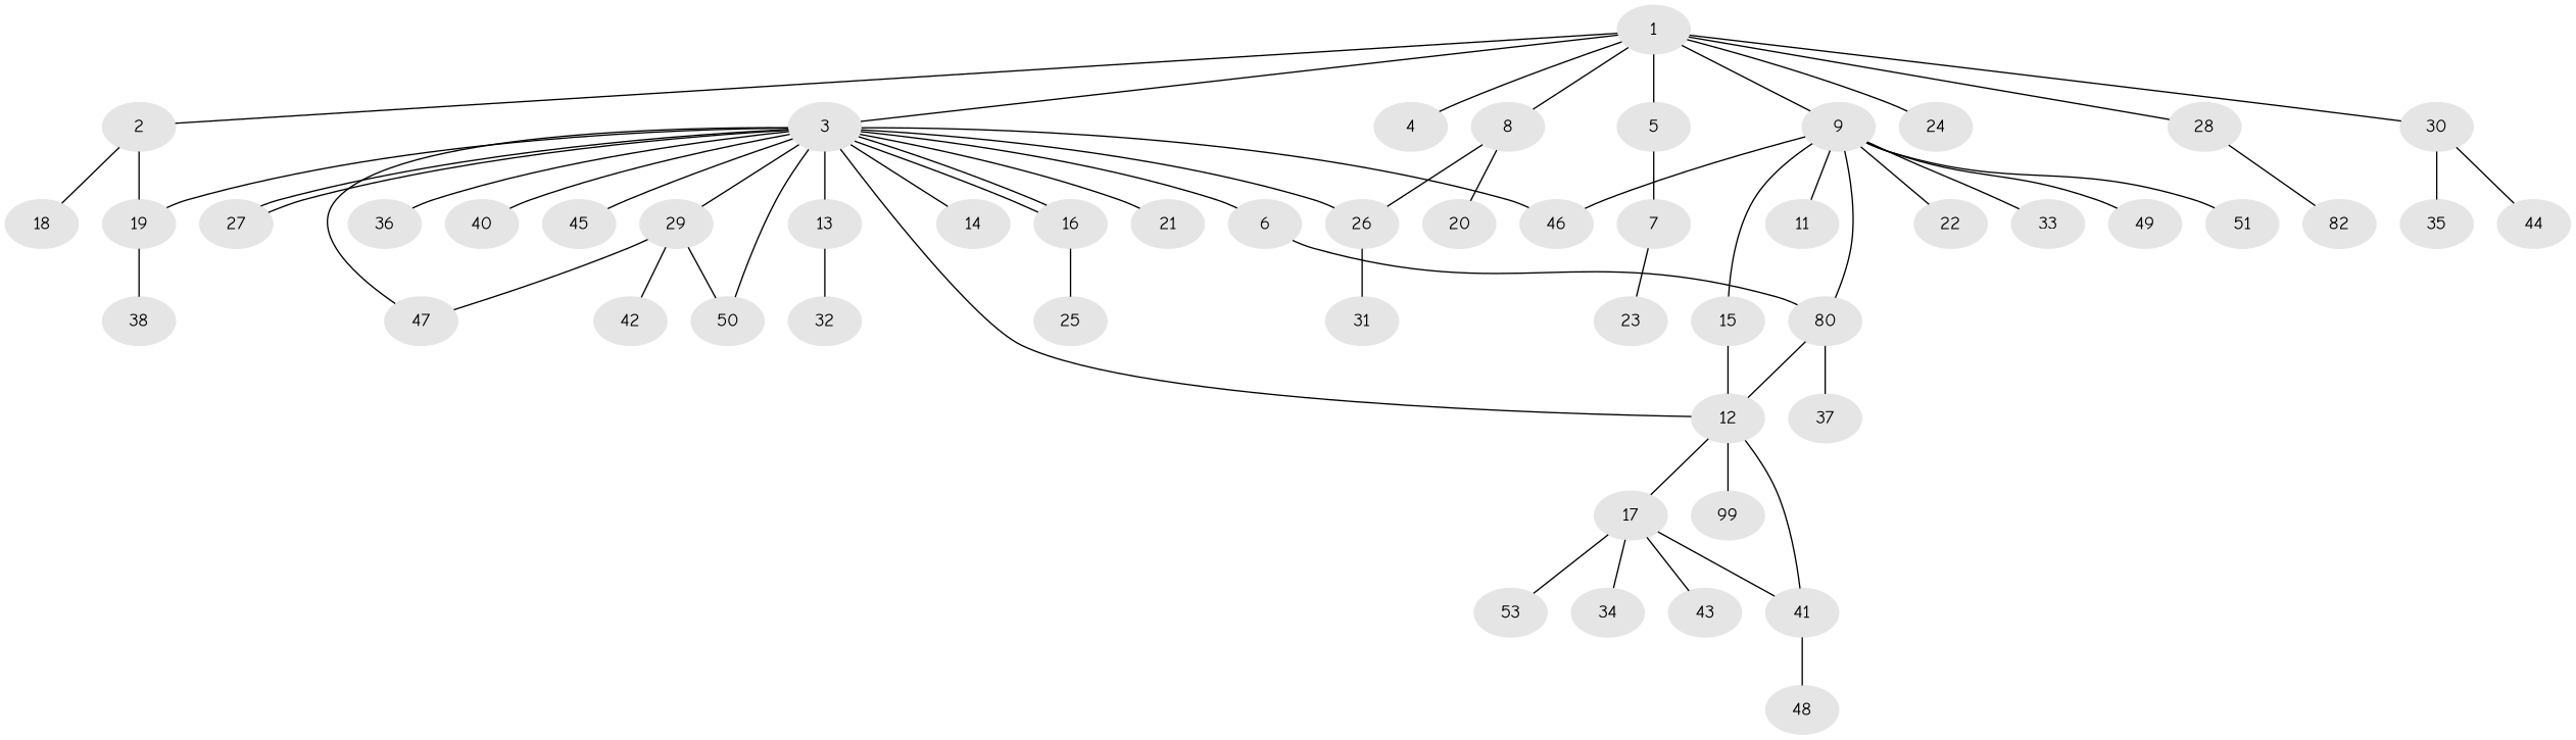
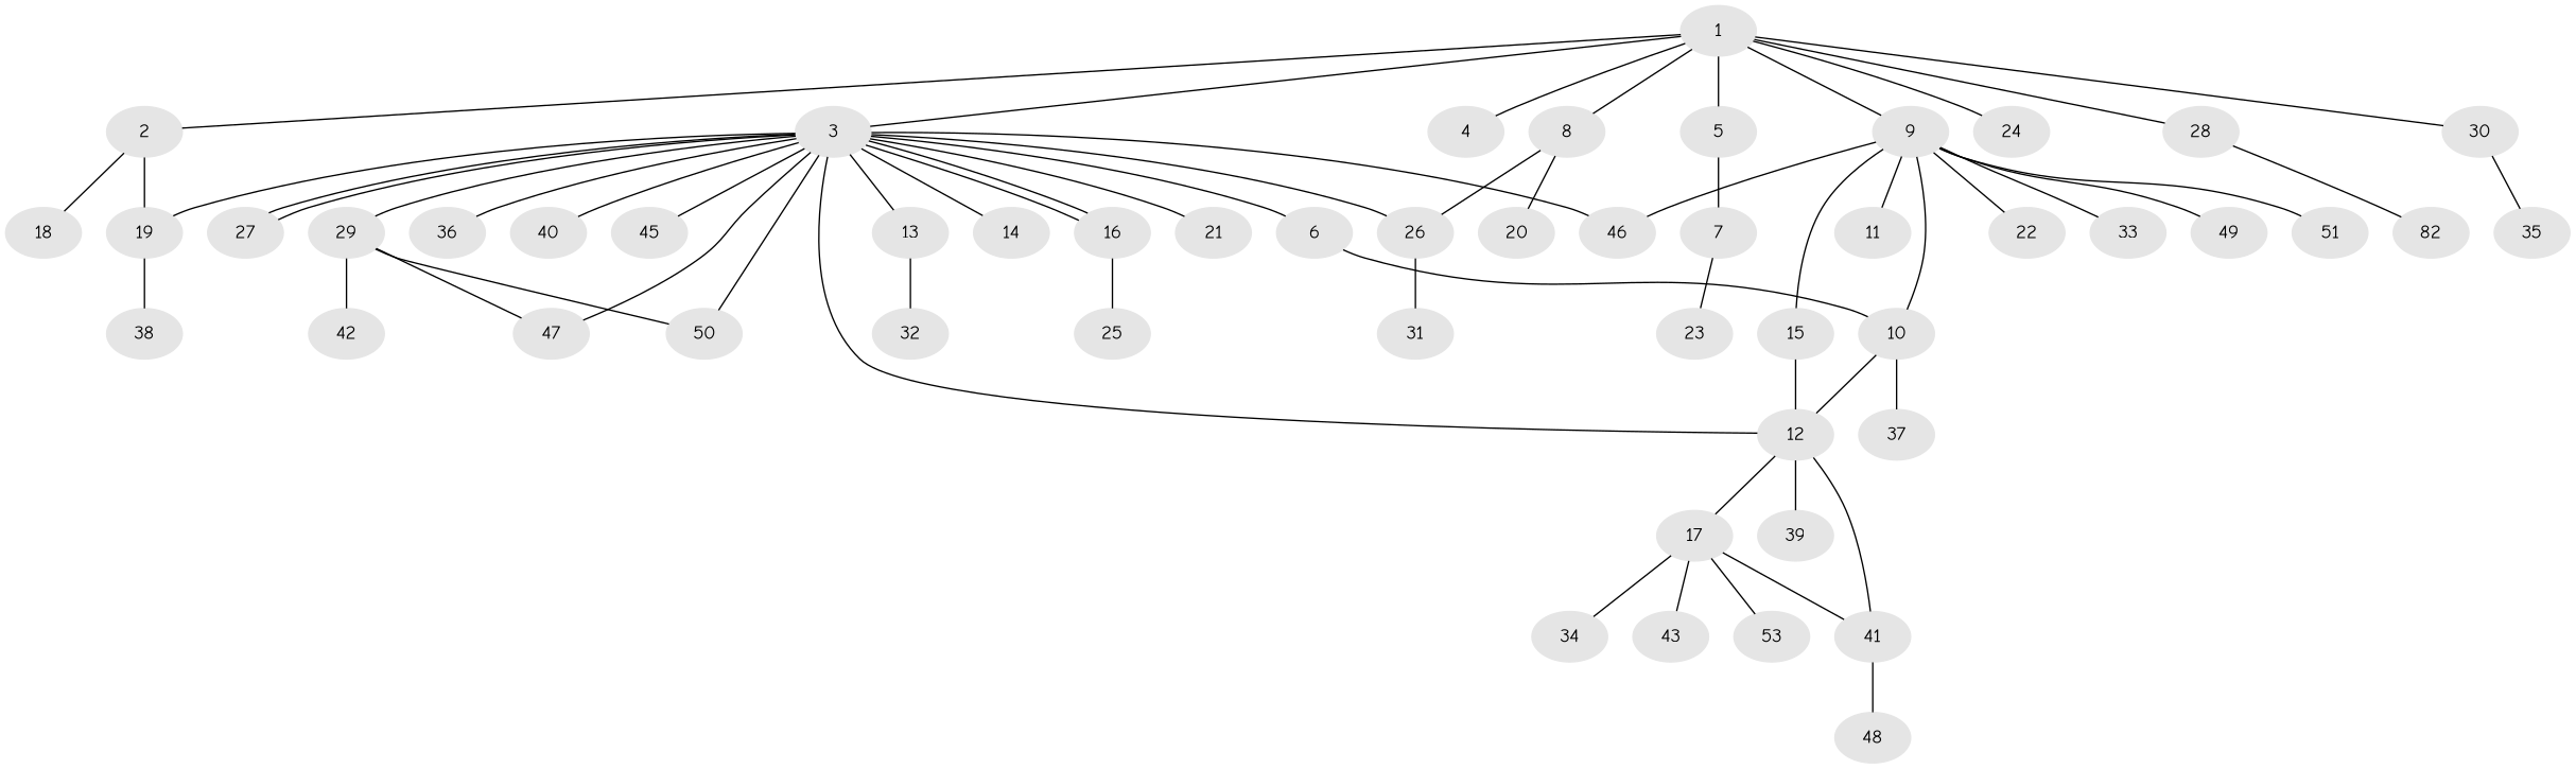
  graph {
    fontname="Comic Neue"
    node [color=gray90 fontname="Comic Neue" style=filled]
    edge [fontname="Comic Neue"]
    1
    2
    3
    4
    5
    8
    9
    24
    28
    30
    18
    19
    12
    6
    13
    14
    16
    21
    27
    29
    36
    40
    45
    46
    47
    50
    26
    7
    20
-   10 [label=80]
+   10
    11
    15
    22
    33
    49
    51
    17
-   39 [label=99]
+   39
    41
    n40 [label=82]
    35
-   44
    38
    32
    25
    42
    23
    37
    31
    34
    43
    53
    48
    1 -- 2
    1 -- 3
    1 -- 4
    1 -- 5
    1 -- 8
    1 -- 9
    1 -- 24
    1 -- 28
    1 -- 30
    2 -- 18
    2 -- 19
    3 -- 19
    3 -- 12
    3 -- 6
    3 -- 13
    3 -- 14
    3 -- 16
    3 -- 16
    3 -- 21
    3 -- 27
    3 -- 27
    3 -- 29
    3 -- 36
    3 -- 40
    3 -- 45
    3 -- 46
    3 -- 47
    3 -- 50
    3 -- 26
    5 -- 7
    8 -- 26
    8 -- 20
    9 -- 46
    9 -- 10
    9 -- 11
    9 -- 15
    9 -- 22
    9 -- 33
    9 -- 49
    9 -- 51
    28 -- n40
    30 -- 35
-   30 -- 44
    19 -- 38
    12 -- 17
    12 -- 39
    12 -- 41
    6 -- 10
    13 -- 32
    16 -- 25
    29 -- 47
    29 -- 50
    29 -- 42
    26 -- 31
    7 -- 23
    10 -- 12
    10 -- 37
    15 -- 12
    17 -- 41
    17 -- 34
    17 -- 43
    17 -- 53
    41 -- 48
  }
